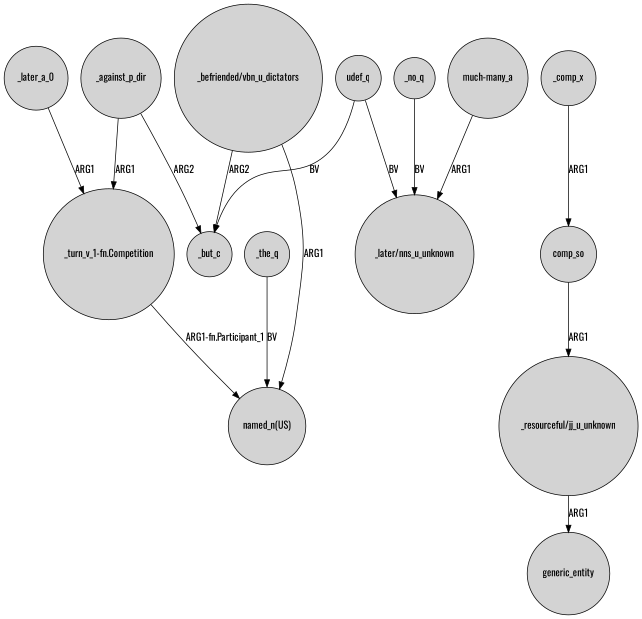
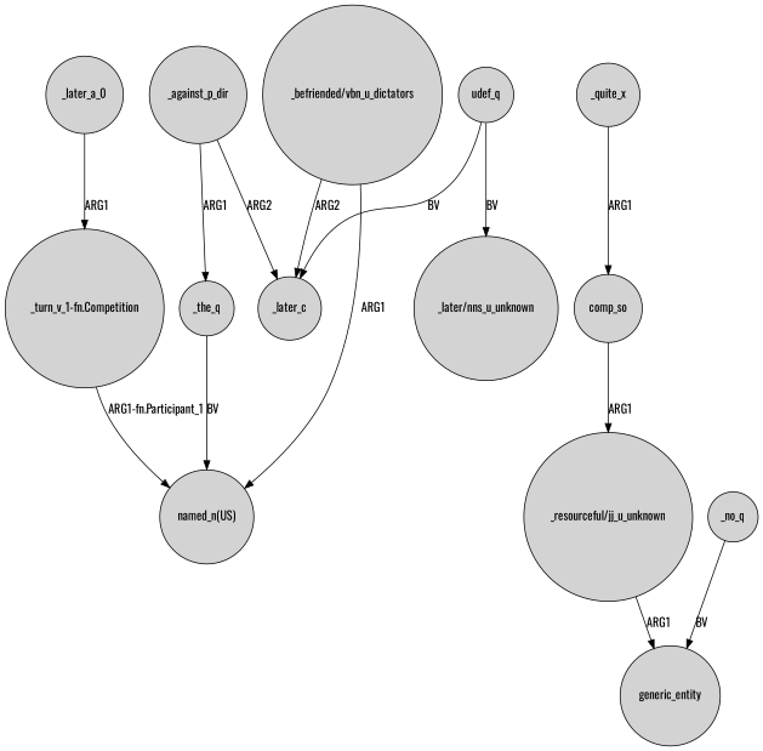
  digraph {
    fontname=Oswald
    node [fontname=Oswald shape=circle style=filled]
    edge [fontname=Oswald]
    "_turn_v_1-fn.Competition"
    "named_n(US)"
-   _quite_x [label=_comp_x]
+   _quite_x
    comp_so
    "_resourceful/jj_u_unknown"
    generic_entity
    _no_q
    n8 [label="_befriended/vbn_u_dictators"]
-   _but_c
+   _but_c [label=_later_c]
    _against_p_dir
    _the_q
    n12 [label=_later_a_0]
    n13 [label="_later/nns_u_unknown"]
-   "much-many_a"
    udef_q
    "_turn_v_1-fn.Competition" -> "named_n(US)" [label="ARG1-fn.Participant_1"]
    _quite_x -> comp_so [label=ARG1]
    comp_so -> "_resourceful/jj_u_unknown" [label=ARG1]
    "_resourceful/jj_u_unknown" -> generic_entity [label=ARG1]
-   _no_q -> n13 [label=BV]
+   _no_q -> generic_entity [label=BV]
    n8 -> "named_n(US)" [label=ARG1]
    n8 -> _but_c [label=ARG2]
-   _against_p_dir -> "_turn_v_1-fn.Competition" [label=ARG1]
+   _against_p_dir -> _the_q [label=ARG1]
    _against_p_dir -> _but_c [label=ARG2]
    _the_q -> "named_n(US)" [label=BV]
    n12 -> "_turn_v_1-fn.Competition" [label=ARG1]
-   "much-many_a" -> n13 [label=ARG1]
    udef_q -> _but_c [label=BV]
    udef_q -> n13 [label=BV]
  }
